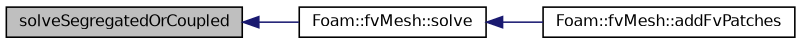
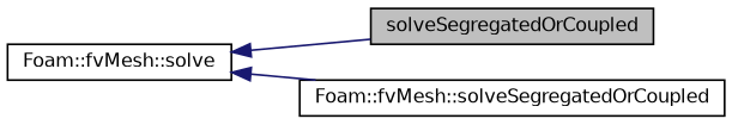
  digraph {
    rankdir=LR
    node [color=black fontname=Helvetica fontsize=10 shape=record]
    edge [color=midnightblue dir=back fontname=Helvetica fontsize=10 labelfontname=Helvetica labelfontsize=10 style=solid]
    n1 [fillcolor=grey75 fontcolor=black height=0.2 label=solveSegregatedOrCoupled style=filled width=0.4]
    n2 [height=0.2 label="Foam::fvMesh::solve" width=0.4]
-   n3 [height=0.2 label="Foam::fvMesh::addFvPatches" width=0.4]
-   n1 -> n2
+   n3 [height=0.2 label="Foam::fvMesh::solveSegregatedOrCoupled" width=0.4]
+   n2 -> n1
    n2 -> n3
  }
